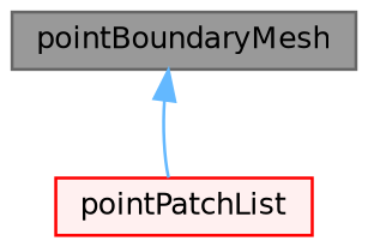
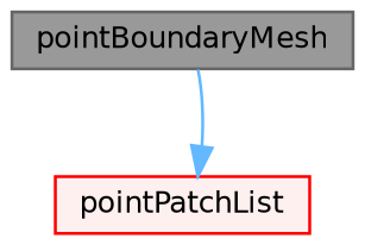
  digraph {
    node [fontname=Helvetica fontsize=10 shape=box style=filled]
    n1 [color=gray40 fillcolor=grey60 fontcolor=black height=0.2 label=pointBoundaryMesh width=0.4]
    n2 [color=red fillcolor="#FFF0F0" height=0.2 label=pointPatchList width=0.4]
-   n1 -> n2 [color=steelblue1 dir=back fontname=Helvetica fontsize=10 labelfontname=Helvetica labelfontsize=10 style=solid]
+   n2 -> n1 [color=steelblue1 dir=back fontname=Helvetica fontsize=10 labelfontname=Helvetica labelfontsize=10 style=solid]
  }
